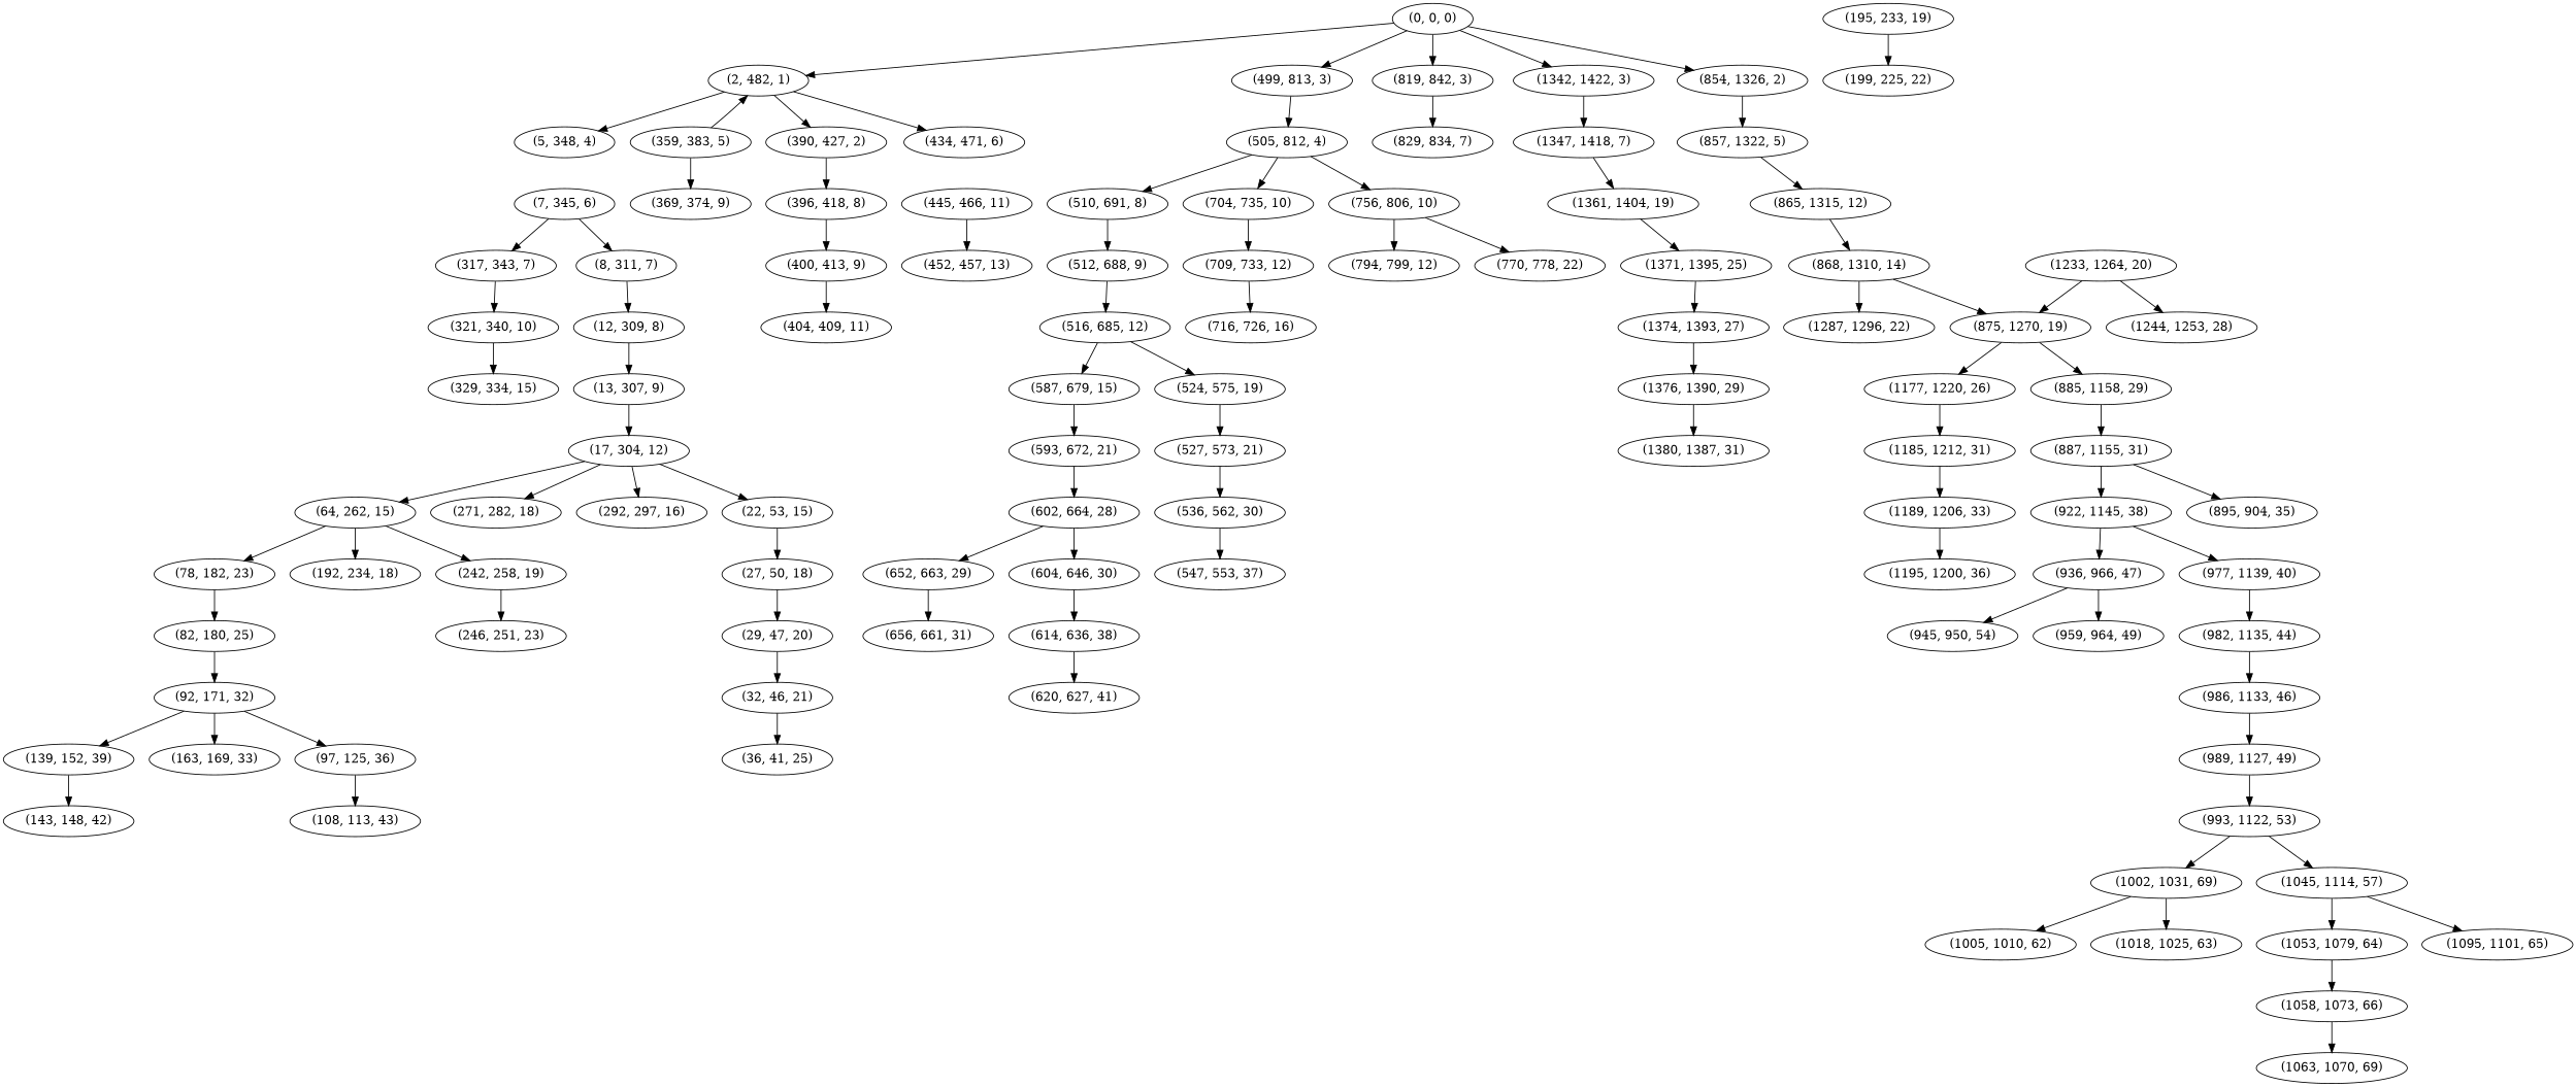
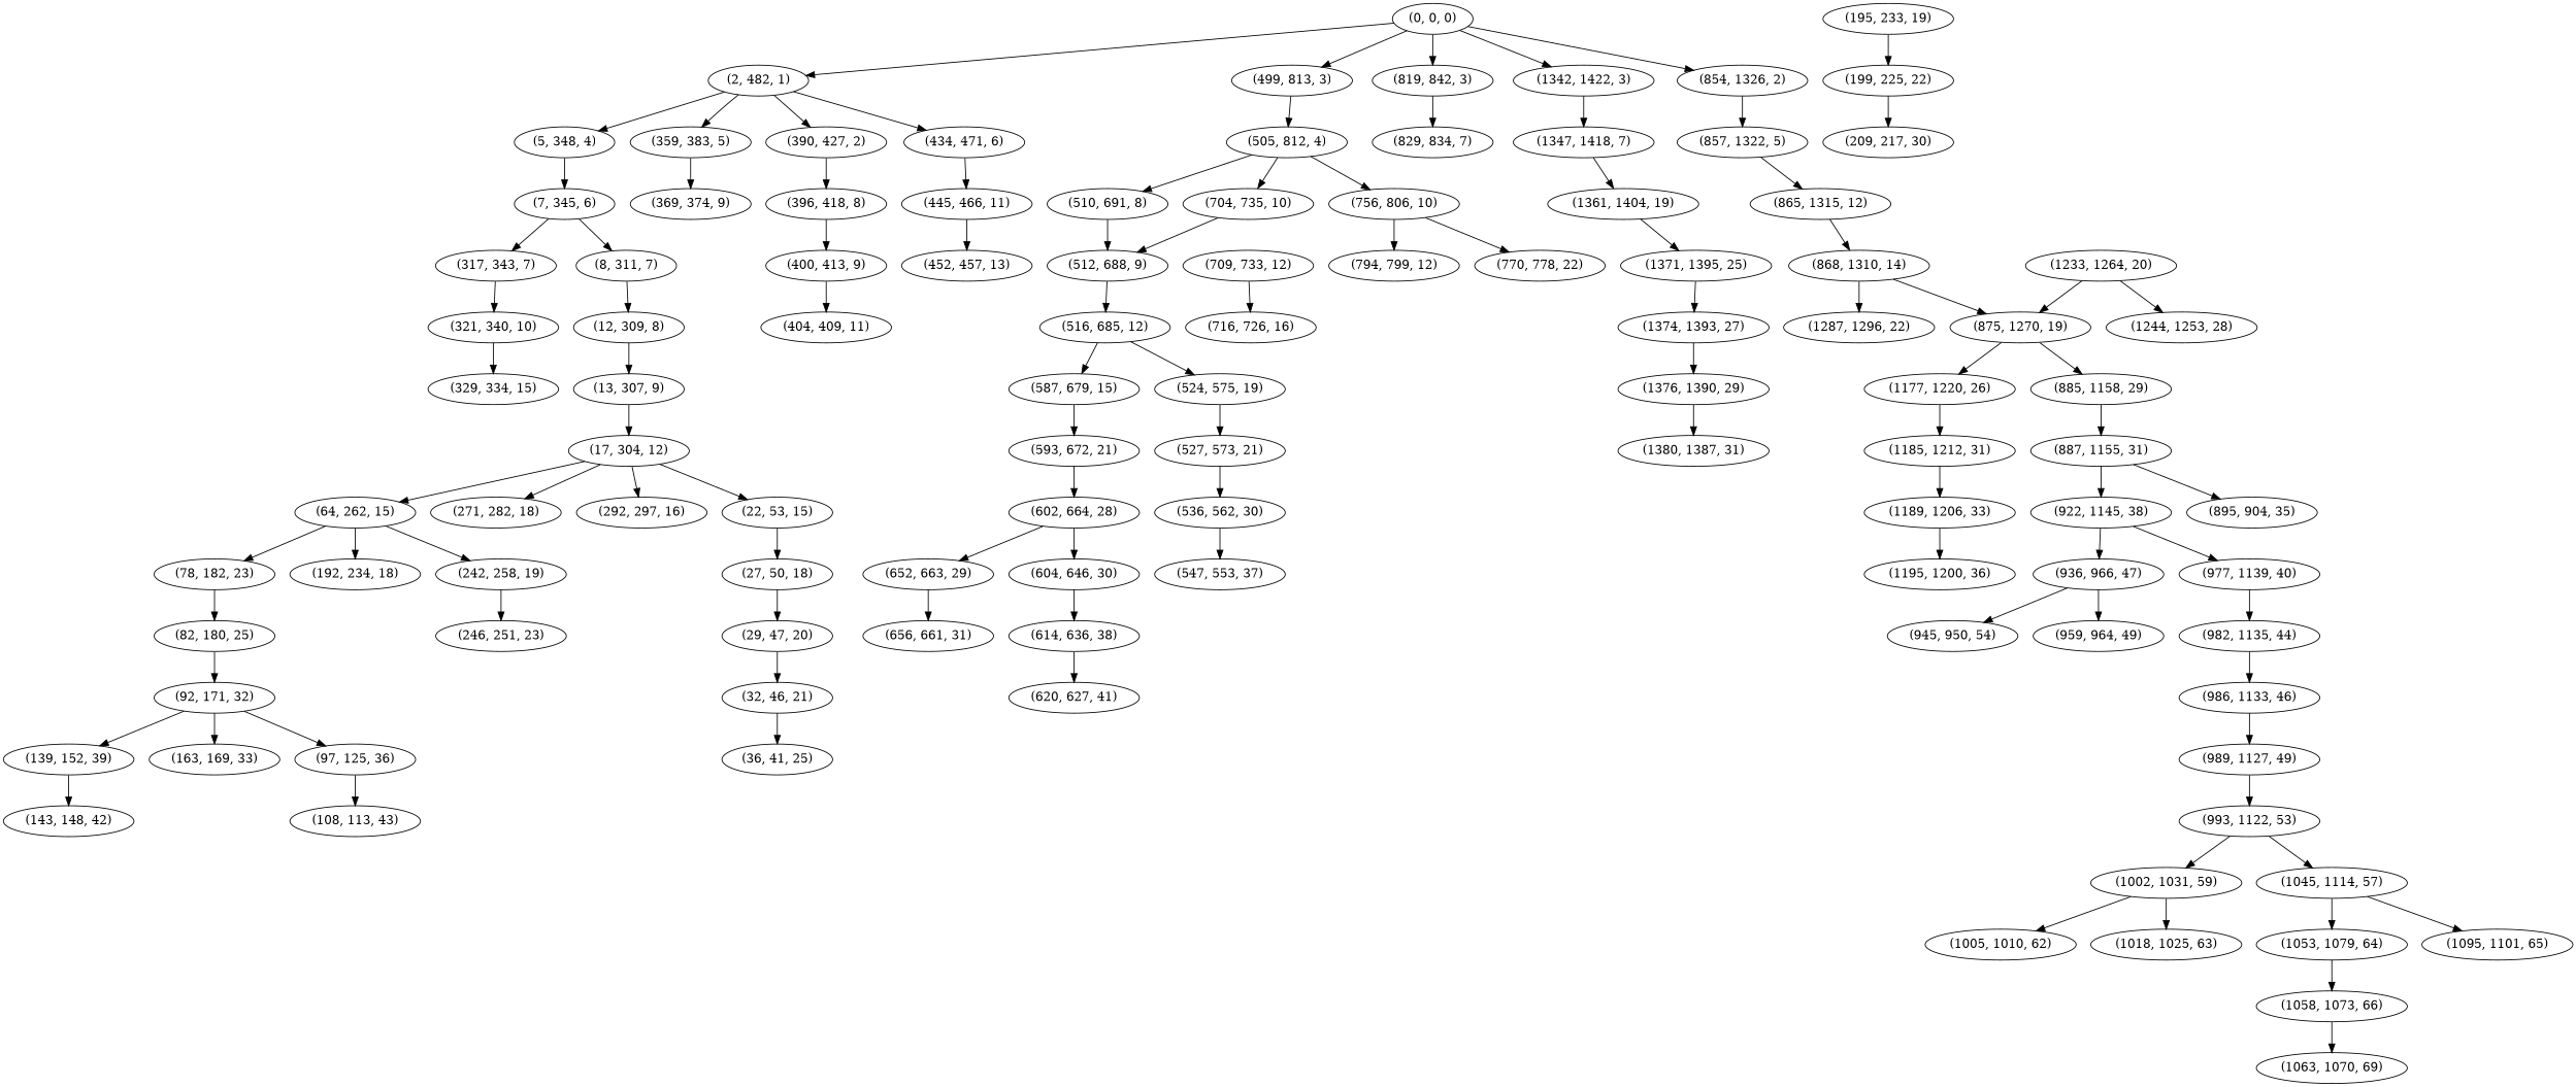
  digraph {
    "(0, 0, 0)"
    "(2, 482, 1)"
    "(499, 813, 3)"
    "(819, 842, 3)"
    "(854, 1326, 2)"
    "(1342, 1422, 3)"
    "(5, 348, 4)"
    "(359, 383, 5)"
    "(390, 427, 2)"
    "(434, 471, 6)"
    "(505, 812, 4)"
    "(829, 834, 7)"
    "(857, 1322, 5)"
    "(1347, 1418, 7)"
    "(7, 345, 6)"
    "(369, 374, 9)"
    "(396, 418, 8)"
    "(445, 466, 11)"
    "(8, 311, 7)"
    "(317, 343, 7)"
    "(12, 309, 8)"
    "(321, 340, 10)"
    "(13, 307, 9)"
    "(17, 304, 12)"
    "(22, 53, 15)"
    "(64, 262, 15)"
    "(271, 282, 18)"
    "(292, 297, 16)"
    "(27, 50, 18)"
    "(78, 182, 23)"
    "(192, 234, 18)"
    "(242, 258, 19)"
    "(29, 47, 20)"
    "(32, 46, 21)"
    "(36, 41, 25)"
    "(82, 180, 25)"
    "(246, 251, 23)"
    "(92, 171, 32)"
    "(97, 125, 36)"
    "(139, 152, 39)"
    "(163, 169, 33)"
    "(108, 113, 43)"
    "(143, 148, 42)"
    "(195, 233, 19)"
    "(199, 225, 22)"
+   "(209, 217, 30)"
    "(329, 334, 15)"
    "(400, 413, 9)"
    "(404, 409, 11)"
    "(452, 457, 13)"
    "(510, 691, 8)"
    "(704, 735, 10)"
    "(756, 806, 10)"
    "(512, 688, 9)"
    "(709, 733, 12)"
    "(770, 778, 22)"
    "(794, 799, 12)"
    "(516, 685, 12)"
    "(524, 575, 19)"
    "(587, 679, 15)"
    "(527, 573, 21)"
    "(593, 672, 21)"
    "(536, 562, 30)"
    "(547, 553, 37)"
    "(602, 664, 28)"
    "(604, 646, 30)"
    "(652, 663, 29)"
    "(614, 636, 38)"
    "(656, 661, 31)"
    "(620, 627, 41)"
    "(716, 726, 16)"
    "(865, 1315, 12)"
    "(868, 1310, 14)"
    "(875, 1270, 19)"
    "(1287, 1296, 22)"
    "(885, 1158, 29)"
    "(1177, 1220, 26)"
    "(887, 1155, 31)"
    "(1185, 1212, 31)"
    "(1233, 1264, 20)"
    "(1244, 1253, 28)"
    "(895, 904, 35)"
    "(922, 1145, 38)"
    "(936, 966, 47)"
    "(977, 1139, 40)"
    "(945, 950, 54)"
    "(959, 964, 49)"
    "(982, 1135, 44)"
    "(986, 1133, 46)"
    "(989, 1127, 49)"
    "(993, 1122, 53)"
-   "(1002, 1031, 59)" [label="(1002, 1031, 69)"]
+   "(1002, 1031, 59)"
    "(1045, 1114, 57)"
    "(1005, 1010, 62)"
    "(1018, 1025, 63)"
    "(1053, 1079, 64)"
    "(1095, 1101, 65)"
    "(1058, 1073, 66)"
    "(1063, 1070, 69)"
    "(1189, 1206, 33)"
    "(1195, 1200, 36)"
    "(1361, 1404, 19)"
    "(1371, 1395, 25)"
    "(1374, 1393, 27)"
    "(1376, 1390, 29)"
    "(1380, 1387, 31)"
    "(0, 0, 0)" -> "(2, 482, 1)"
    "(0, 0, 0)" -> "(499, 813, 3)"
    "(0, 0, 0)" -> "(819, 842, 3)"
    "(0, 0, 0)" -> "(854, 1326, 2)"
    "(0, 0, 0)" -> "(1342, 1422, 3)"
    "(2, 482, 1)" -> "(5, 348, 4)"
-   "(359, 383, 5)" -> "(2, 482, 1)"
+   "(2, 482, 1)" -> "(359, 383, 5)"
    "(2, 482, 1)" -> "(390, 427, 2)"
    "(2, 482, 1)" -> "(434, 471, 6)"
    "(499, 813, 3)" -> "(505, 812, 4)"
    "(819, 842, 3)" -> "(829, 834, 7)"
    "(854, 1326, 2)" -> "(857, 1322, 5)"
    "(1342, 1422, 3)" -> "(1347, 1418, 7)"
+   "(5, 348, 4)" -> "(7, 345, 6)"
    "(359, 383, 5)" -> "(369, 374, 9)"
    "(390, 427, 2)" -> "(396, 418, 8)"
+   "(434, 471, 6)" -> "(445, 466, 11)"
    "(505, 812, 4)" -> "(510, 691, 8)"
    "(505, 812, 4)" -> "(704, 735, 10)"
    "(505, 812, 4)" -> "(756, 806, 10)"
    "(857, 1322, 5)" -> "(865, 1315, 12)"
    "(1347, 1418, 7)" -> "(1361, 1404, 19)"
    "(7, 345, 6)" -> "(8, 311, 7)"
    "(7, 345, 6)" -> "(317, 343, 7)"
    "(396, 418, 8)" -> "(400, 413, 9)"
    "(445, 466, 11)" -> "(452, 457, 13)"
    "(8, 311, 7)" -> "(12, 309, 8)"
    "(317, 343, 7)" -> "(321, 340, 10)"
    "(12, 309, 8)" -> "(13, 307, 9)"
    "(321, 340, 10)" -> "(329, 334, 15)"
    "(13, 307, 9)" -> "(17, 304, 12)"
    "(17, 304, 12)" -> "(22, 53, 15)"
    "(17, 304, 12)" -> "(64, 262, 15)"
    "(17, 304, 12)" -> "(271, 282, 18)"
    "(17, 304, 12)" -> "(292, 297, 16)"
    "(22, 53, 15)" -> "(27, 50, 18)"
    "(64, 262, 15)" -> "(78, 182, 23)"
    "(64, 262, 15)" -> "(192, 234, 18)"
    "(64, 262, 15)" -> "(242, 258, 19)"
    "(27, 50, 18)" -> "(29, 47, 20)"
    "(78, 182, 23)" -> "(82, 180, 25)"
    "(242, 258, 19)" -> "(246, 251, 23)"
    "(29, 47, 20)" -> "(32, 46, 21)"
    "(32, 46, 21)" -> "(36, 41, 25)"
    "(82, 180, 25)" -> "(92, 171, 32)"
    "(92, 171, 32)" -> "(97, 125, 36)"
    "(92, 171, 32)" -> "(139, 152, 39)"
    "(92, 171, 32)" -> "(163, 169, 33)"
    "(97, 125, 36)" -> "(108, 113, 43)"
    "(139, 152, 39)" -> "(143, 148, 42)"
    "(195, 233, 19)" -> "(199, 225, 22)"
+   "(199, 225, 22)" -> "(209, 217, 30)"
    "(400, 413, 9)" -> "(404, 409, 11)"
    "(510, 691, 8)" -> "(512, 688, 9)"
-   "(704, 735, 10)" -> "(709, 733, 12)"
+   "(704, 735, 10)" -> "(512, 688, 9)"
    "(756, 806, 10)" -> "(770, 778, 22)"
    "(756, 806, 10)" -> "(794, 799, 12)"
    "(512, 688, 9)" -> "(516, 685, 12)"
    "(709, 733, 12)" -> "(716, 726, 16)"
    "(516, 685, 12)" -> "(524, 575, 19)"
    "(516, 685, 12)" -> "(587, 679, 15)"
    "(524, 575, 19)" -> "(527, 573, 21)"
    "(587, 679, 15)" -> "(593, 672, 21)"
    "(527, 573, 21)" -> "(536, 562, 30)"
    "(593, 672, 21)" -> "(602, 664, 28)"
    "(536, 562, 30)" -> "(547, 553, 37)"
    "(602, 664, 28)" -> "(604, 646, 30)"
    "(602, 664, 28)" -> "(652, 663, 29)"
    "(604, 646, 30)" -> "(614, 636, 38)"
    "(652, 663, 29)" -> "(656, 661, 31)"
    "(614, 636, 38)" -> "(620, 627, 41)"
    "(865, 1315, 12)" -> "(868, 1310, 14)"
    "(868, 1310, 14)" -> "(875, 1270, 19)"
    "(868, 1310, 14)" -> "(1287, 1296, 22)"
    "(875, 1270, 19)" -> "(885, 1158, 29)"
    "(875, 1270, 19)" -> "(1177, 1220, 26)"
    "(885, 1158, 29)" -> "(887, 1155, 31)"
    "(1177, 1220, 26)" -> "(1185, 1212, 31)"
    "(887, 1155, 31)" -> "(895, 904, 35)"
    "(887, 1155, 31)" -> "(922, 1145, 38)"
    "(1185, 1212, 31)" -> "(1189, 1206, 33)"
    "(1233, 1264, 20)" -> "(875, 1270, 19)"
    "(1233, 1264, 20)" -> "(1244, 1253, 28)"
    "(922, 1145, 38)" -> "(936, 966, 47)"
    "(922, 1145, 38)" -> "(977, 1139, 40)"
    "(936, 966, 47)" -> "(945, 950, 54)"
    "(936, 966, 47)" -> "(959, 964, 49)"
    "(977, 1139, 40)" -> "(982, 1135, 44)"
    "(982, 1135, 44)" -> "(986, 1133, 46)"
    "(986, 1133, 46)" -> "(989, 1127, 49)"
    "(989, 1127, 49)" -> "(993, 1122, 53)"
    "(993, 1122, 53)" -> "(1002, 1031, 59)"
    "(993, 1122, 53)" -> "(1045, 1114, 57)"
    "(1002, 1031, 59)" -> "(1005, 1010, 62)"
    "(1002, 1031, 59)" -> "(1018, 1025, 63)"
    "(1045, 1114, 57)" -> "(1053, 1079, 64)"
    "(1045, 1114, 57)" -> "(1095, 1101, 65)"
    "(1053, 1079, 64)" -> "(1058, 1073, 66)"
    "(1058, 1073, 66)" -> "(1063, 1070, 69)"
    "(1189, 1206, 33)" -> "(1195, 1200, 36)"
    "(1361, 1404, 19)" -> "(1371, 1395, 25)"
    "(1371, 1395, 25)" -> "(1374, 1393, 27)"
    "(1374, 1393, 27)" -> "(1376, 1390, 29)"
    "(1376, 1390, 29)" -> "(1380, 1387, 31)"
  }
